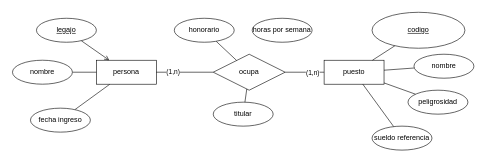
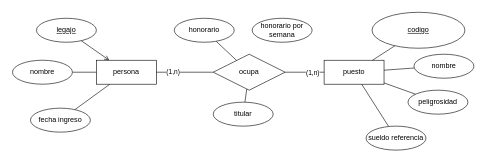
  <mxCell id="0" />
  <mxCell id="1" parent="0" />
  <mxCell id="2" style="edgeStyle=none;rounded=0;orthogonalLoop=1;jettySize=auto;html=1;endArrow=none;endFill=0;" parent="1" source="3" target="10" edge="1"><mxGeometry relative="1" as="geometry" /></mxCell>
  <mxCell id="3" value="persona" style="whiteSpace=wrap;html=1;align=center;" parent="1" vertex="1"><mxGeometry x="160" y="100" width="100" height="40" as="geometry" /></mxCell>
  <mxCell id="4" value="puesto" style="whiteSpace=wrap;html=1;align=center;" parent="1" vertex="1"><mxGeometry x="540" y="100" width="100" height="40" as="geometry" /></mxCell>
  <mxCell id="5" style="rounded=0;orthogonalLoop=1;jettySize=auto;html=1;endArrow=none;endFill=0;" parent="1" source="9" target="4" edge="1"><mxGeometry relative="1" as="geometry" /></mxCell>
  <mxCell id="6" value="(1,n)" style="edgeLabel;html=1;align=center;verticalAlign=middle;resizable=0;points=[];" parent="5" vertex="1" connectable="0"><mxGeometry x="0.557" y="-2" relative="1" as="geometry"><mxPoint x="-5.59" y="-2" as="offset" /></mxGeometry></mxCell>
  <mxCell id="7" style="rounded=0;orthogonalLoop=1;jettySize=auto;html=1;endArrow=none;endFill=0;" parent="1" source="9" target="3" edge="1"><mxGeometry relative="1" as="geometry" /></mxCell>
  <mxCell id="8" value="(1,n)" style="edgeLabel;html=1;align=center;verticalAlign=middle;resizable=0;points=[];" parent="7" vertex="1" connectable="0"><mxGeometry x="0.44" y="-1" relative="1" as="geometry"><mxPoint as="offset" /></mxGeometry></mxCell>
  <mxCell id="9" value="ocupa" style="shape=rhombus;perimeter=rhombusPerimeter;whiteSpace=wrap;html=1;align=center;" parent="1" vertex="1"><mxGeometry x="355" y="90" width="120" height="60" as="geometry" /></mxCell>
  <mxCell id="10" value="fecha ingreso" style="ellipse;whiteSpace=wrap;html=1;align=center;" parent="1" vertex="1"><mxGeometry x="50" y="180" width="100" height="40" as="geometry" /></mxCell>
  <mxCell id="11" style="edgeStyle=none;rounded=0;orthogonalLoop=1;jettySize=auto;html=1;endArrow=none;endFill=0;" parent="1" source="12" target="3" edge="1"><mxGeometry relative="1" as="geometry" /></mxCell>
  <mxCell id="12" value="nombre" style="ellipse;whiteSpace=wrap;html=1;align=center;" parent="1" vertex="1"><mxGeometry x="20" y="100" width="100" height="40" as="geometry" /></mxCell>
  <mxCell id="13" style="edgeStyle=none;rounded=0;orthogonalLoop=1;jettySize=auto;html=1;endArrow=open;endFill=0;" parent="1" source="14" target="3" edge="1"><mxGeometry relative="1" as="geometry" /></mxCell>
  <mxCell id="14" value="legajo" style="ellipse;whiteSpace=wrap;html=1;align=center;fontStyle=4;" parent="1" vertex="1"><mxGeometry x="60" y="30" width="100" height="40" as="geometry" /></mxCell>
  <mxCell id="15" style="edgeStyle=none;rounded=0;orthogonalLoop=1;jettySize=auto;html=1;endArrow=none;endFill=0;" parent="1" source="16" target="9" edge="1"><mxGeometry relative="1" as="geometry" /></mxCell>
  <mxCell id="16" value="honorario" style="ellipse;whiteSpace=wrap;html=1;align=center;" parent="1" vertex="1"><mxGeometry x="290" y="30" width="100" height="40" as="geometry" /></mxCell>
- <mxCell id="17" value="horas por semana" style="ellipse;whiteSpace=wrap;html=1;align=center;" parent="1" vertex="1"><mxGeometry x="420" y="30" width="100" height="40" as="geometry" /></mxCell>
+ <mxCell id="17" value="honorario por semana" style="ellipse;whiteSpace=wrap;html=1;align=center;" parent="1" vertex="1"><mxGeometry x="420" y="30" width="100" height="40" as="geometry" /></mxCell>
  <mxCell id="18" style="edgeStyle=none;rounded=0;orthogonalLoop=1;jettySize=auto;html=1;endArrow=none;endFill=0;" parent="1" source="19" target="9" edge="1"><mxGeometry relative="1" as="geometry" /></mxCell>
  <mxCell id="19" value="titular" style="ellipse;whiteSpace=wrap;html=1;align=center;" parent="1" vertex="1"><mxGeometry x="355" y="170" width="100" height="40" as="geometry" /></mxCell>
  <mxCell id="20" style="edgeStyle=none;rounded=0;orthogonalLoop=1;jettySize=auto;html=1;endArrow=none;endFill=0;" parent="1" source="21" target="4" edge="1"><mxGeometry relative="1" as="geometry" /></mxCell>
  <mxCell id="21" value="codigo" style="ellipse;whiteSpace=wrap;html=1;align=center;fontStyle=4;fontFamily=Helvetica;fontSize=12;fontColor=#000000;strokeColor=#000000;fillColor=#ffffff;" parent="1" vertex="1"><mxGeometry x="620" y="20" width="155" height="60" as="geometry" /></mxCell>
  <mxCell id="22" style="edgeStyle=none;rounded=0;orthogonalLoop=1;jettySize=auto;html=1;endArrow=none;endFill=0;" parent="1" source="23" target="4" edge="1"><mxGeometry relative="1" as="geometry" /></mxCell>
  <mxCell id="23" value="nombre" style="ellipse;whiteSpace=wrap;html=1;align=center;" parent="1" vertex="1"><mxGeometry x="690" y="90" width="100" height="40" as="geometry" /></mxCell>
  <mxCell id="24" style="edgeStyle=none;rounded=0;orthogonalLoop=1;jettySize=auto;html=1;endArrow=none;endFill=0;" parent="1" source="25" target="4" edge="1"><mxGeometry relative="1" as="geometry" /></mxCell>
  <mxCell id="25" value="peligrosidad" style="ellipse;whiteSpace=wrap;html=1;align=center;" parent="1" vertex="1"><mxGeometry x="680" y="150" width="100" height="40" as="geometry" /></mxCell>
  <mxCell id="26" style="edgeStyle=none;rounded=0;orthogonalLoop=1;jettySize=auto;html=1;endArrow=none;endFill=0;" parent="1" source="27" target="4" edge="1"><mxGeometry relative="1" as="geometry" /></mxCell>
- <mxCell id="27" value="sueldo referencia" style="ellipse;whiteSpace=wrap;html=1;align=center;" parent="1" vertex="1"><mxGeometry x="620" y="210" width="100" height="40" as="geometry" /></mxCell>
+ <mxCell id="27" value="sueldo referencia" style="ellipse;whiteSpace=wrap;html=1;align=center;" parent="1" vertex="1"><mxGeometry x="610" y="210" width="100" height="40" as="geometry" /></mxCell>
